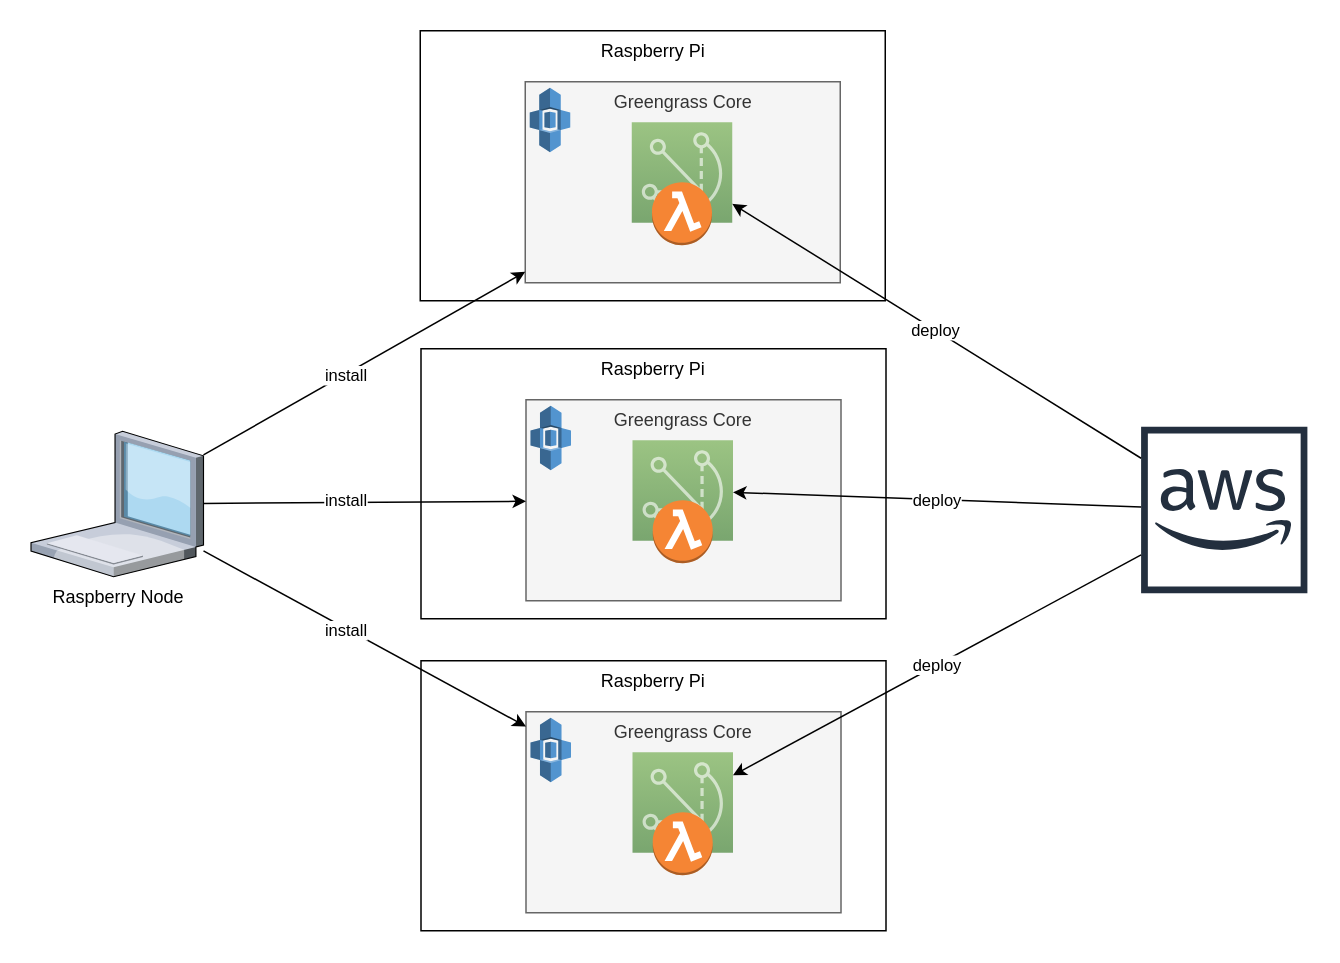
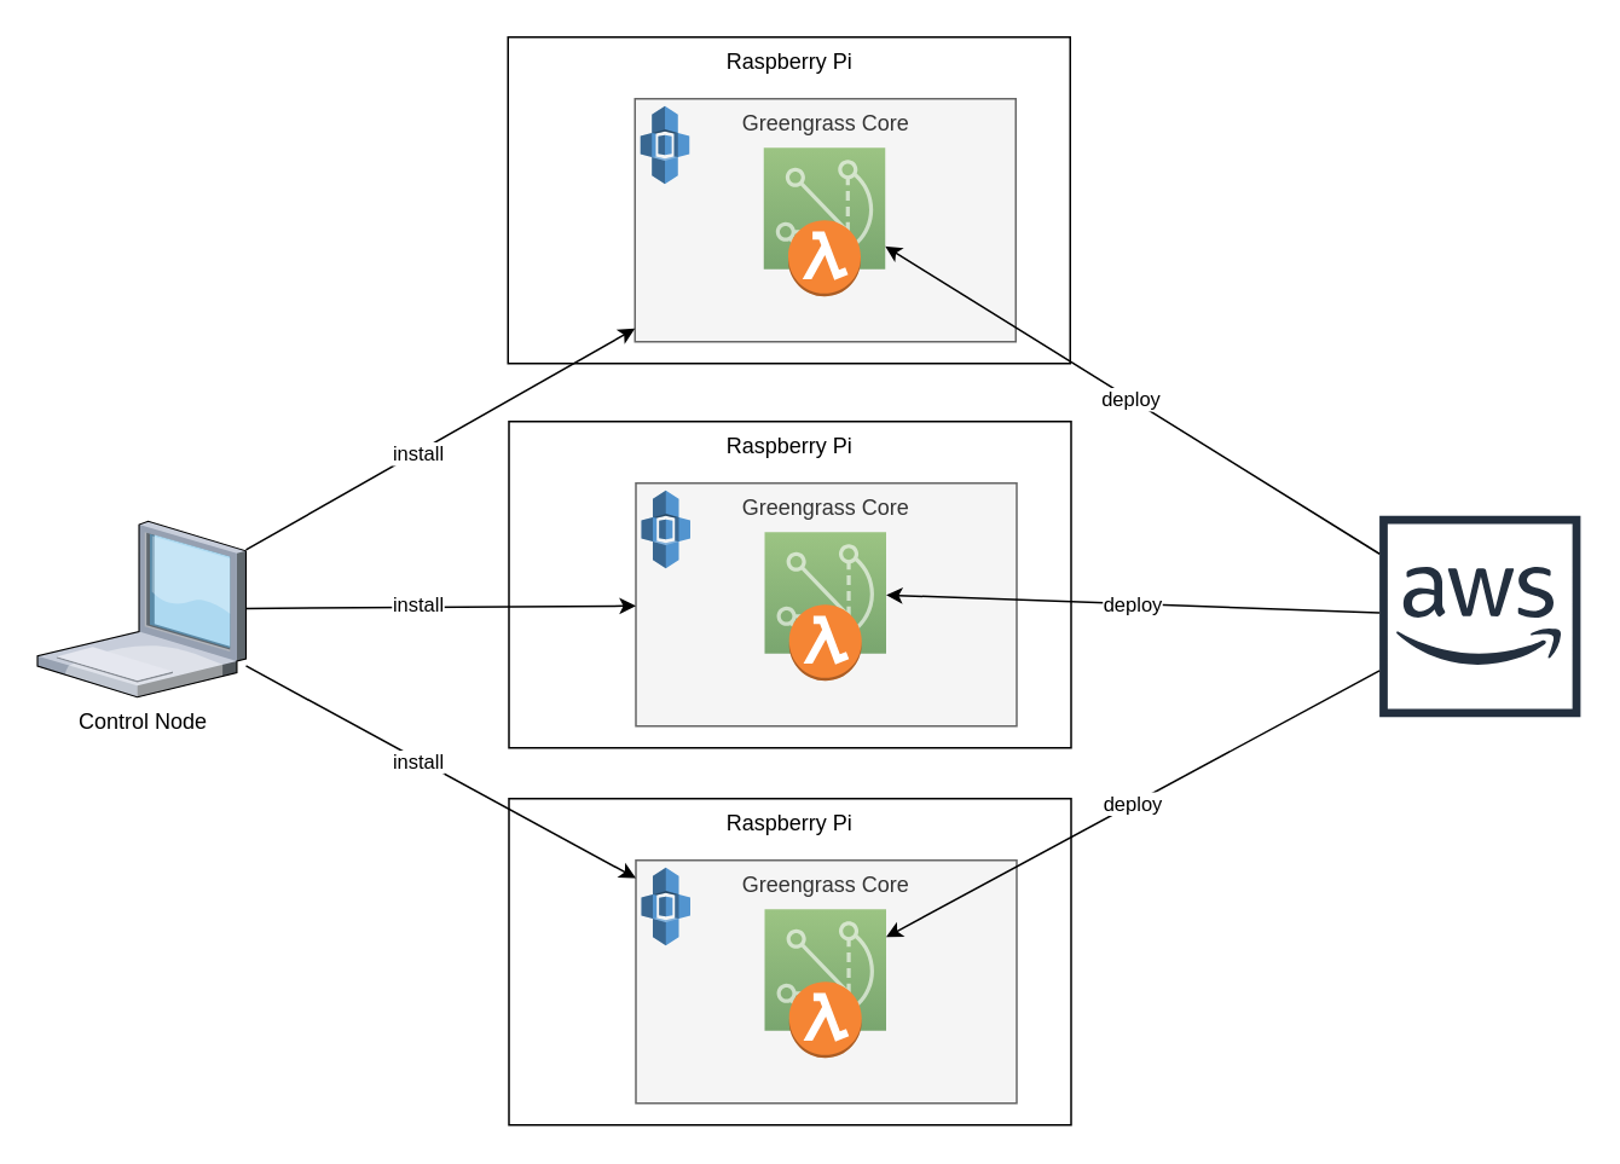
  <mxCell id="0" />
  <mxCell id="1" parent="0" />
  <mxCell id="2" value="Raspberry Pi&lt;br&gt;" style="rounded=0;whiteSpace=wrap;html=1;verticalAlign=top;" vertex="1" parent="1"><mxGeometry x="280" y="232" width="310" height="180" as="geometry" /></mxCell>
- <mxCell id="3" value="Raspberry Node" style="verticalLabelPosition=bottom;aspect=fixed;html=1;verticalAlign=top;strokeColor=none;align=center;outlineConnect=0;shape=mxgraph.citrix.laptop_1;" vertex="1" parent="1"><mxGeometry x="20" y="287" width="115" height="97" as="geometry" /></mxCell>
+ <mxCell id="3" value="Control Node" style="verticalLabelPosition=bottom;aspect=fixed;html=1;verticalAlign=top;strokeColor=none;align=center;outlineConnect=0;shape=mxgraph.citrix.laptop_1;" vertex="1" parent="1"><mxGeometry x="20" y="287" width="115" height="97" as="geometry" /></mxCell>
  <mxCell id="4" value="" style="shape=image;html=1;verticalAlign=top;verticalLabelPosition=bottom;labelBackgroundColor=#ffffff;imageAspect=0;aspect=fixed;image=https://cdn0.iconfinder.com/data/icons/flat-round-system/512/raspberry-128.png" vertex="1" parent="1"><mxGeometry x="287" y="239" width="48" height="48" as="geometry" /></mxCell>
  <mxCell id="5" value="Greengrass Core" style="rounded=0;whiteSpace=wrap;html=1;verticalAlign=top;fillColor=#f5f5f5;strokeColor=#666666;fontColor=#333333;" vertex="1" parent="1"><mxGeometry x="350" y="266" width="210" height="134" as="geometry" /></mxCell>
  <mxCell id="6" value="" style="outlineConnect=0;fontColor=#232F3E;gradientColor=#60A337;gradientDirection=north;fillColor=#277116;strokeColor=#ffffff;dashed=0;verticalLabelPosition=bottom;verticalAlign=top;align=center;html=1;fontSize=12;fontStyle=0;aspect=fixed;shape=mxgraph.aws4.resourceIcon;resIcon=mxgraph.aws4.greengrass;opacity=60;" vertex="1" parent="1"><mxGeometry x="421" y="293" width="67" height="67" as="geometry" /></mxCell>
  <mxCell id="7" value="install" style="endArrow=classic;html=1;" edge="1" parent="1" source="3" target="5"><mxGeometry x="-0.116" y="1" width="50" height="50" relative="1" as="geometry"><mxPoint x="20" y="480" as="sourcePoint" /><mxPoint x="70" y="430" as="targetPoint" /><mxPoint as="offset" /></mxGeometry></mxCell>
  <mxCell id="8" value="" style="outlineConnect=0;fontColor=#232F3E;gradientColor=none;fillColor=#232F3E;strokeColor=none;dashed=0;verticalLabelPosition=bottom;verticalAlign=top;align=center;html=1;fontSize=12;fontStyle=0;aspect=fixed;pointerEvents=1;shape=mxgraph.aws4.aws_cloud;" vertex="1" parent="1"><mxGeometry x="760" y="284" width="111" height="111" as="geometry" /></mxCell>
  <mxCell id="9" value="" style="outlineConnect=0;dashed=0;verticalLabelPosition=bottom;verticalAlign=top;align=center;html=1;shape=mxgraph.aws3.lambda_function;fillColor=#F58534;gradientColor=none;" vertex="1" parent="1"><mxGeometry x="434.5" y="333" width="40" height="42" as="geometry" /></mxCell>
  <mxCell id="10" value="" style="outlineConnect=0;dashed=0;verticalLabelPosition=bottom;verticalAlign=top;align=center;html=1;shape=mxgraph.aws3.greengrass;fillColor=#5294CF;gradientColor=none;" vertex="1" parent="1"><mxGeometry x="353" y="270" width="27" height="43" as="geometry" /></mxCell>
  <mxCell id="11" value="deploy" style="endArrow=classic;html=1;" edge="1" parent="1" source="8" target="6"><mxGeometry width="50" height="50" relative="1" as="geometry"><mxPoint x="20" y="530" as="sourcePoint" /><mxPoint x="70" y="480" as="targetPoint" /></mxGeometry></mxCell>
  <mxCell id="12" value="Raspberry Pi&lt;br&gt;" style="rounded=0;whiteSpace=wrap;html=1;verticalAlign=top;" vertex="1" parent="1"><mxGeometry x="279.5" y="20" width="310" height="180" as="geometry" /></mxCell>
  <mxCell id="13" value="" style="shape=image;html=1;verticalAlign=top;verticalLabelPosition=bottom;labelBackgroundColor=#ffffff;imageAspect=0;aspect=fixed;image=https://cdn0.iconfinder.com/data/icons/flat-round-system/512/raspberry-128.png" vertex="1" parent="1"><mxGeometry x="286.5" y="27" width="48" height="48" as="geometry" /></mxCell>
  <mxCell id="14" value="Greengrass Core" style="rounded=0;whiteSpace=wrap;html=1;verticalAlign=top;fillColor=#f5f5f5;strokeColor=#666666;fontColor=#333333;" vertex="1" parent="1"><mxGeometry x="349.5" y="54" width="210" height="134" as="geometry" /></mxCell>
  <mxCell id="15" value="" style="outlineConnect=0;fontColor=#232F3E;gradientColor=#60A337;gradientDirection=north;fillColor=#277116;strokeColor=#ffffff;dashed=0;verticalLabelPosition=bottom;verticalAlign=top;align=center;html=1;fontSize=12;fontStyle=0;aspect=fixed;shape=mxgraph.aws4.resourceIcon;resIcon=mxgraph.aws4.greengrass;opacity=60;" vertex="1" parent="1"><mxGeometry x="420.5" y="81" width="67" height="67" as="geometry" /></mxCell>
  <mxCell id="16" value="" style="outlineConnect=0;dashed=0;verticalLabelPosition=bottom;verticalAlign=top;align=center;html=1;shape=mxgraph.aws3.lambda_function;fillColor=#F58534;gradientColor=none;" vertex="1" parent="1"><mxGeometry x="434" y="121" width="40" height="42" as="geometry" /></mxCell>
  <mxCell id="17" value="" style="outlineConnect=0;dashed=0;verticalLabelPosition=bottom;verticalAlign=top;align=center;html=1;shape=mxgraph.aws3.greengrass;fillColor=#5294CF;gradientColor=none;" vertex="1" parent="1"><mxGeometry x="352.5" y="58" width="27" height="43" as="geometry" /></mxCell>
  <mxCell id="18" value="Raspberry Pi&lt;br&gt;" style="rounded=0;whiteSpace=wrap;html=1;verticalAlign=top;" vertex="1" parent="1"><mxGeometry x="280" y="440" width="310" height="180" as="geometry" /></mxCell>
  <mxCell id="19" value="" style="shape=image;html=1;verticalAlign=top;verticalLabelPosition=bottom;labelBackgroundColor=#ffffff;imageAspect=0;aspect=fixed;image=https://cdn0.iconfinder.com/data/icons/flat-round-system/512/raspberry-128.png" vertex="1" parent="1"><mxGeometry x="287" y="447" width="48" height="48" as="geometry" /></mxCell>
  <mxCell id="20" value="Greengrass Core" style="rounded=0;whiteSpace=wrap;html=1;verticalAlign=top;fillColor=#f5f5f5;strokeColor=#666666;fontColor=#333333;" vertex="1" parent="1"><mxGeometry x="350" y="474" width="210" height="134" as="geometry" /></mxCell>
  <mxCell id="21" value="" style="outlineConnect=0;fontColor=#232F3E;gradientColor=#60A337;gradientDirection=north;fillColor=#277116;strokeColor=#ffffff;dashed=0;verticalLabelPosition=bottom;verticalAlign=top;align=center;html=1;fontSize=12;fontStyle=0;aspect=fixed;shape=mxgraph.aws4.resourceIcon;resIcon=mxgraph.aws4.greengrass;opacity=60;" vertex="1" parent="1"><mxGeometry x="421" y="501" width="67" height="67" as="geometry" /></mxCell>
  <mxCell id="22" value="" style="outlineConnect=0;dashed=0;verticalLabelPosition=bottom;verticalAlign=top;align=center;html=1;shape=mxgraph.aws3.lambda_function;fillColor=#F58534;gradientColor=none;" vertex="1" parent="1"><mxGeometry x="434.5" y="541" width="40" height="42" as="geometry" /></mxCell>
  <mxCell id="23" value="" style="outlineConnect=0;dashed=0;verticalLabelPosition=bottom;verticalAlign=top;align=center;html=1;shape=mxgraph.aws3.greengrass;fillColor=#5294CF;gradientColor=none;" vertex="1" parent="1"><mxGeometry x="353" y="478" width="27" height="43" as="geometry" /></mxCell>
  <mxCell id="24" value="install" style="endArrow=classic;html=1;" edge="1" parent="1" source="3" target="14"><mxGeometry x="-0.119" y="-1" width="50" height="50" relative="1" as="geometry"><mxPoint x="145" y="345.119" as="sourcePoint" /><mxPoint x="360" y="343.695" as="targetPoint" /><mxPoint as="offset" /></mxGeometry></mxCell>
  <mxCell id="25" value="install" style="endArrow=classic;html=1;" edge="1" parent="1" source="3" target="20"><mxGeometry x="-0.111" y="-1" width="50" height="50" relative="1" as="geometry"><mxPoint x="155" y="355.119" as="sourcePoint" /><mxPoint x="370" y="353.695" as="targetPoint" /><mxPoint as="offset" /></mxGeometry></mxCell>
  <mxCell id="26" value="deploy" style="endArrow=classic;html=1;" edge="1" parent="1" source="8" target="15"><mxGeometry width="50" height="50" relative="1" as="geometry"><mxPoint x="770.071" y="347.504" as="sourcePoint" /><mxPoint x="498" y="337.706" as="targetPoint" /></mxGeometry></mxCell>
  <mxCell id="27" value="deploy" style="endArrow=classic;html=1;" edge="1" parent="1" source="8" target="21"><mxGeometry width="50" height="50" relative="1" as="geometry"><mxPoint x="780.071" y="357.504" as="sourcePoint" /><mxPoint x="508" y="347.706" as="targetPoint" /></mxGeometry></mxCell>
